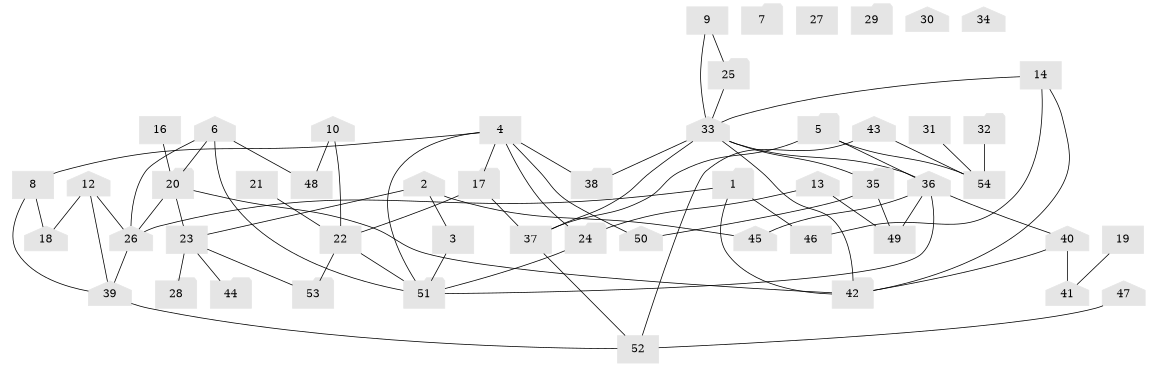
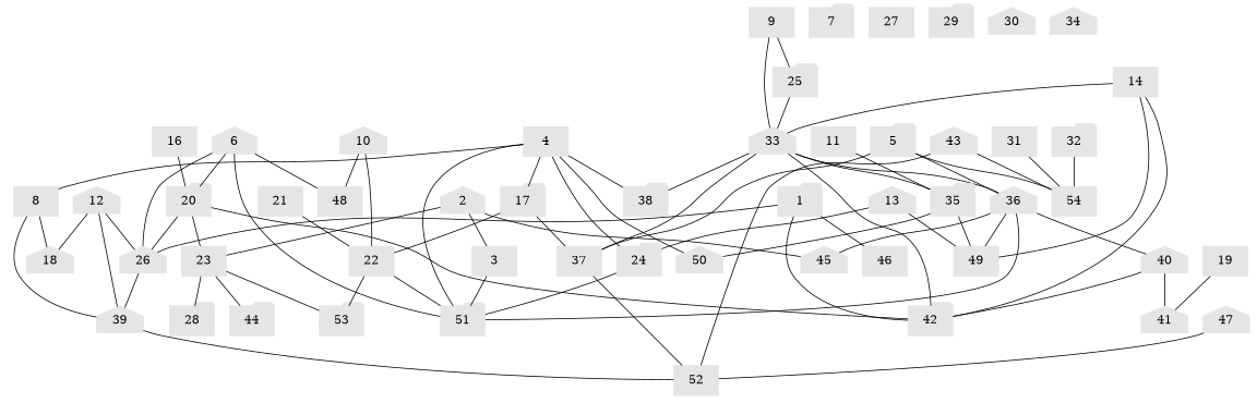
  graph {
    node [color=gray90 shape=box style=filled]
    1 [shape=folder]
    26 [shape=house]
    42 [shape=folder]
    46
    6 [shape=house]
    51 [shape=folder]
    20 [shape=folder]
    48
    39 [shape=house]
    3
    2 [shape=house]
    23
    45 [shape=house]
    53 [shape=folder]
    28 [shape=folder]
    44 [shape=folder]
    4
    8
    17 [shape=folder]
    24 [shape=folder]
    38 [shape=folder]
    50 [shape=house]
    18 [shape=house]
    37
    22
    5 [shape=folder]
    36 [shape=house]
    54
    49
    40 [shape=house]
    52
    7 [shape=folder]
    9
    25 [shape=folder]
    33 [shape=house]
    35 [shape=folder]
    10 [shape=house]
    19
    41 [shape=house]
+   11
    12 [shape=house]
    13 [shape=house]
    14
    16
    21
    27
    29 [shape=folder]
    30 [shape=house]
    31
    32 [shape=folder]
    34 [shape=house]
    43 [shape=house]
    47 [shape=house]
    1 -- 26
    1 -- 42
    1 -- 46
    26 -- 39
    6 -- 26
    6 -- 51
    6 -- 20
    6 -- 48
    20 -- 26
    20 -- 42
    20 -- 23
    39 -- 52
    3 -- 51
    2 -- 3
    2 -- 23
    2 -- 45
    23 -- 53
    23 -- 28
    23 -- 44
    4 -- 51
    4 -- 8
    4 -- 17
    4 -- 24
    4 -- 38
    4 -- 50
    8 -- 39
    8 -- 18
    17 -- 37
    17 -- 22
    24 -- 51
    37 -- 52
    22 -- 51
    22 -- 53
    5 -- 37
    5 -- 36
    5 -- 54
    36 -- 51
    36 -- 45
    36 -- 49
    36 -- 40
    40 -- 42
    40 -- 41
    9 -- 25
    9 -- 33
    25 -- 33
    33 -- 42
    33 -- 38
    33 -- 37
    33 -- 36
    33 -- 35
    35 -- 50
    35 -- 49
    10 -- 48
    10 -- 22
    19 -- 41
+   11 -- 35
    12 -- 26
    12 -- 39
    12 -- 18
    13 -- 24
    13 -- 49
    14 -- 42
-   14 -- 46
+   14 -- 49
    14 -- 33
    16 -- 20
    21 -- 22
    31 -- 54
    32 -- 54
    43 -- 54
    43 -- 52
    47 -- 52
  }
